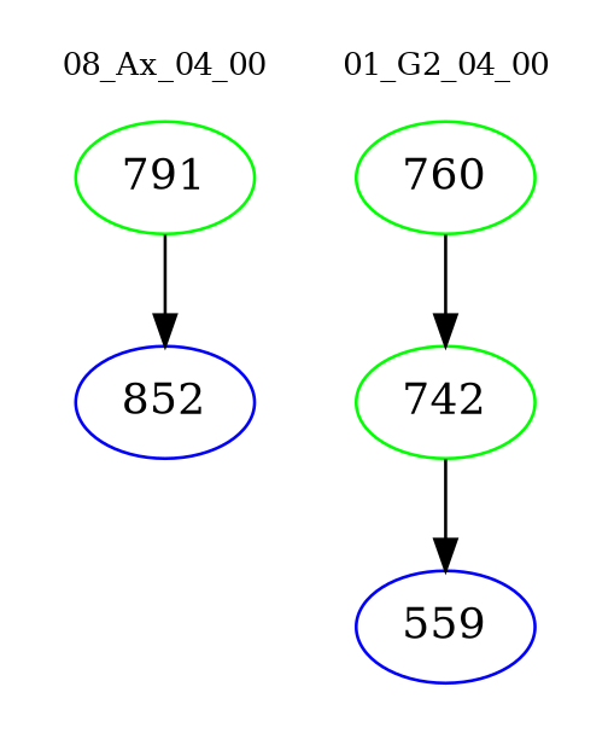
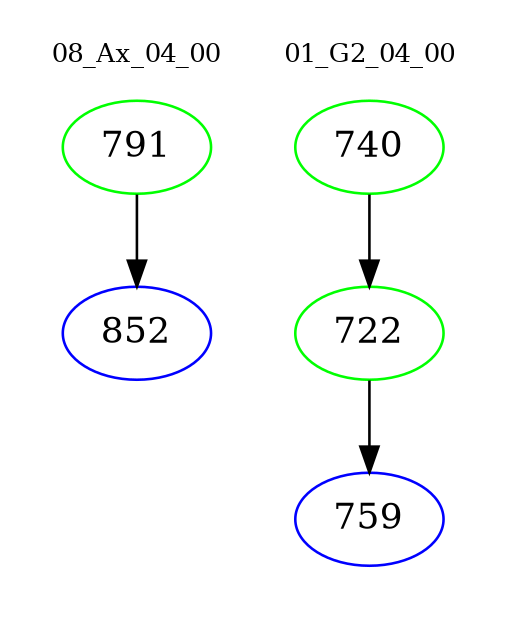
  digraph {
    node [color=green]
    edge [color=black]
    n1 [label=791]
    n2 [color=blue label=852]
-   n3 [label=760]
-   n4 [label=742]
-   n5 [color=blue label=559]
+   n3 [label=740]
+   n4 [label=722]
+   n5 [color=blue label=759]
    subgraph cluster_1 {
      color=white
      fontsize=10
      label="08_Ax_04_00"
      n1
      n2
    }
    subgraph cluster_2 {
      color=white
      fontsize=10
      label="01_G2_04_00"
      n3
      n4
      n5
    }
    n1 -> n2
    n3 -> n4
    n4 -> n5
  }
